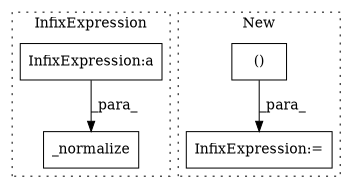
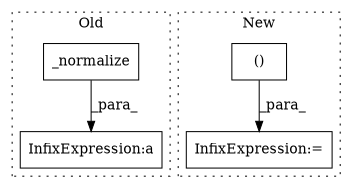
  digraph {
    node [shape=box]
    n1 [a=32 l="11,1" label=_normalize s="1466,1478"]
    n2 [a=27 l=3 label="InfixExpression:a" s=1458]
    n3 [a=106 l=27 label="()" s=1441]
    n4 [a=7 l=1 label="InfixExpression:=" s=1845]
    subgraph cluster_1 {
-     label=InfixExpression
+     label=Old
      style=dotted
      n1
      n2
    }
    subgraph cluster_2 {
      label=New
      style=dotted
      n3
      n4
    }
-   n2 -> n1 [label=_para_]
+   n1 -> n2 [label=_para_]
    n3 -> n4 [label=_para_]
  }
